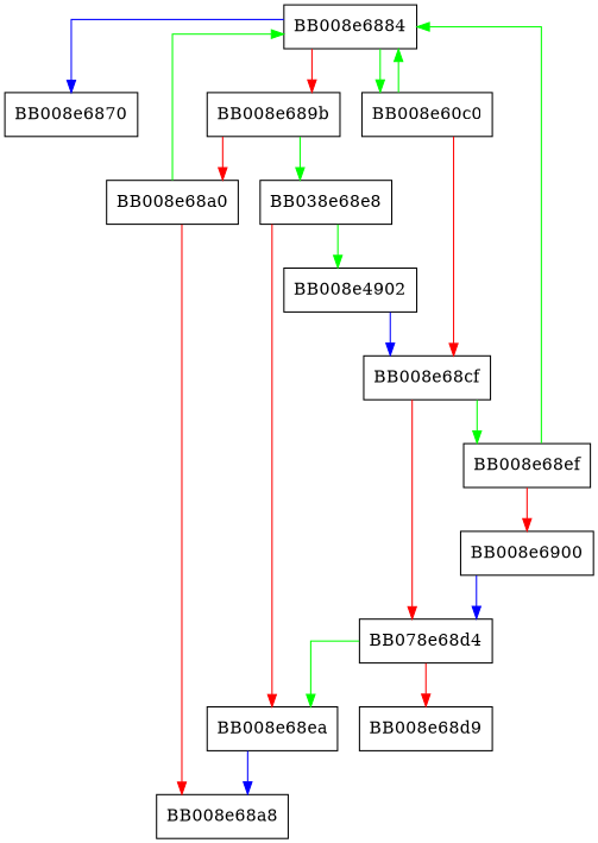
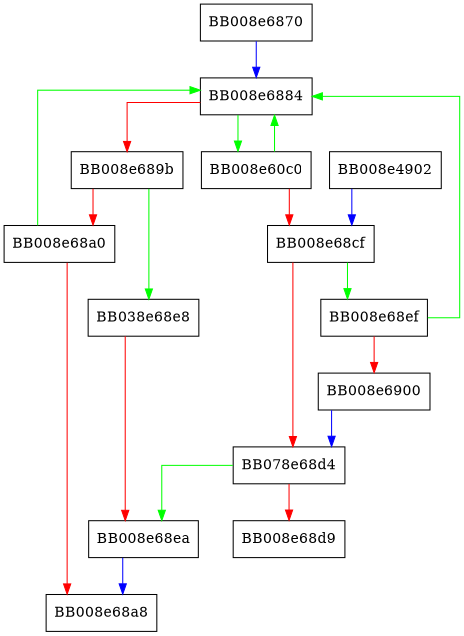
  digraph {
    splines=ortho
    node [shape=box]
    edge [color=green]
    BB008e6870
    BB008e6884
    n3 [label=BB008e60c0]
    BB008e689b
    BB008e68cf
    n6 [label=BB038e68e8]
    BB008e68a0
    BB008e68ef
    n9 [label=BB078e68d4]
    BB008e68ea
    n11 [label=BB008e4902]
    BB008e68a8
    BB008e6900
    BB008e68d9
-   BB008e6884 -> BB008e6870 [color=blue]
+   BB008e6870 -> BB008e6884 [color=blue]
    BB008e6884 -> n3
    BB008e6884 -> BB008e689b [color=red]
    n3 -> BB008e6884
    n3 -> BB008e68cf [color=red]
    BB008e689b -> n6
    BB008e689b -> BB008e68a0 [color=red]
    BB008e68cf -> BB008e68ef
    BB008e68cf -> n9 [color=red]
    n6 -> BB008e68ea [color=red]
-   n6 -> n11
    BB008e68a0 -> BB008e6884
    BB008e68a0 -> BB008e68a8 [color=red]
    BB008e68ef -> BB008e6884
    BB008e68ef -> BB008e6900 [color=red]
    n9 -> BB008e68ea
    n9 -> BB008e68d9 [color=red]
    BB008e68ea -> BB008e68a8 [color=blue]
    n11 -> BB008e68cf [color=blue]
    BB008e6900 -> n9 [color=blue]
  }
